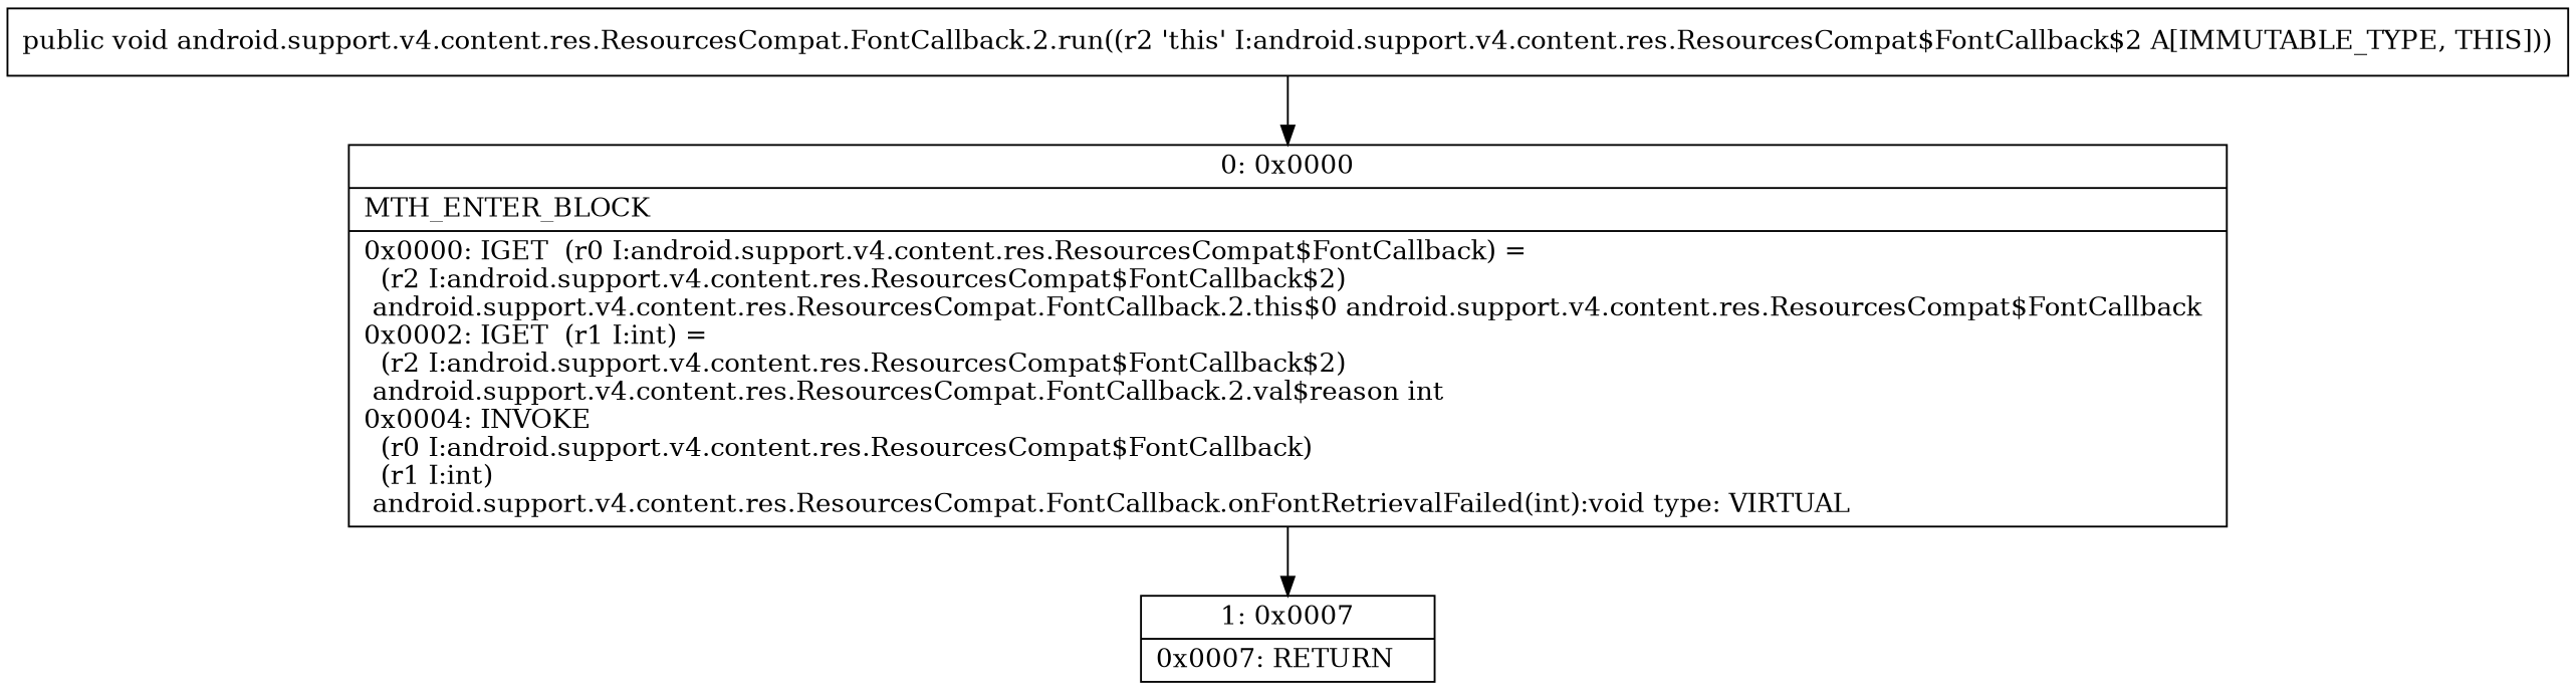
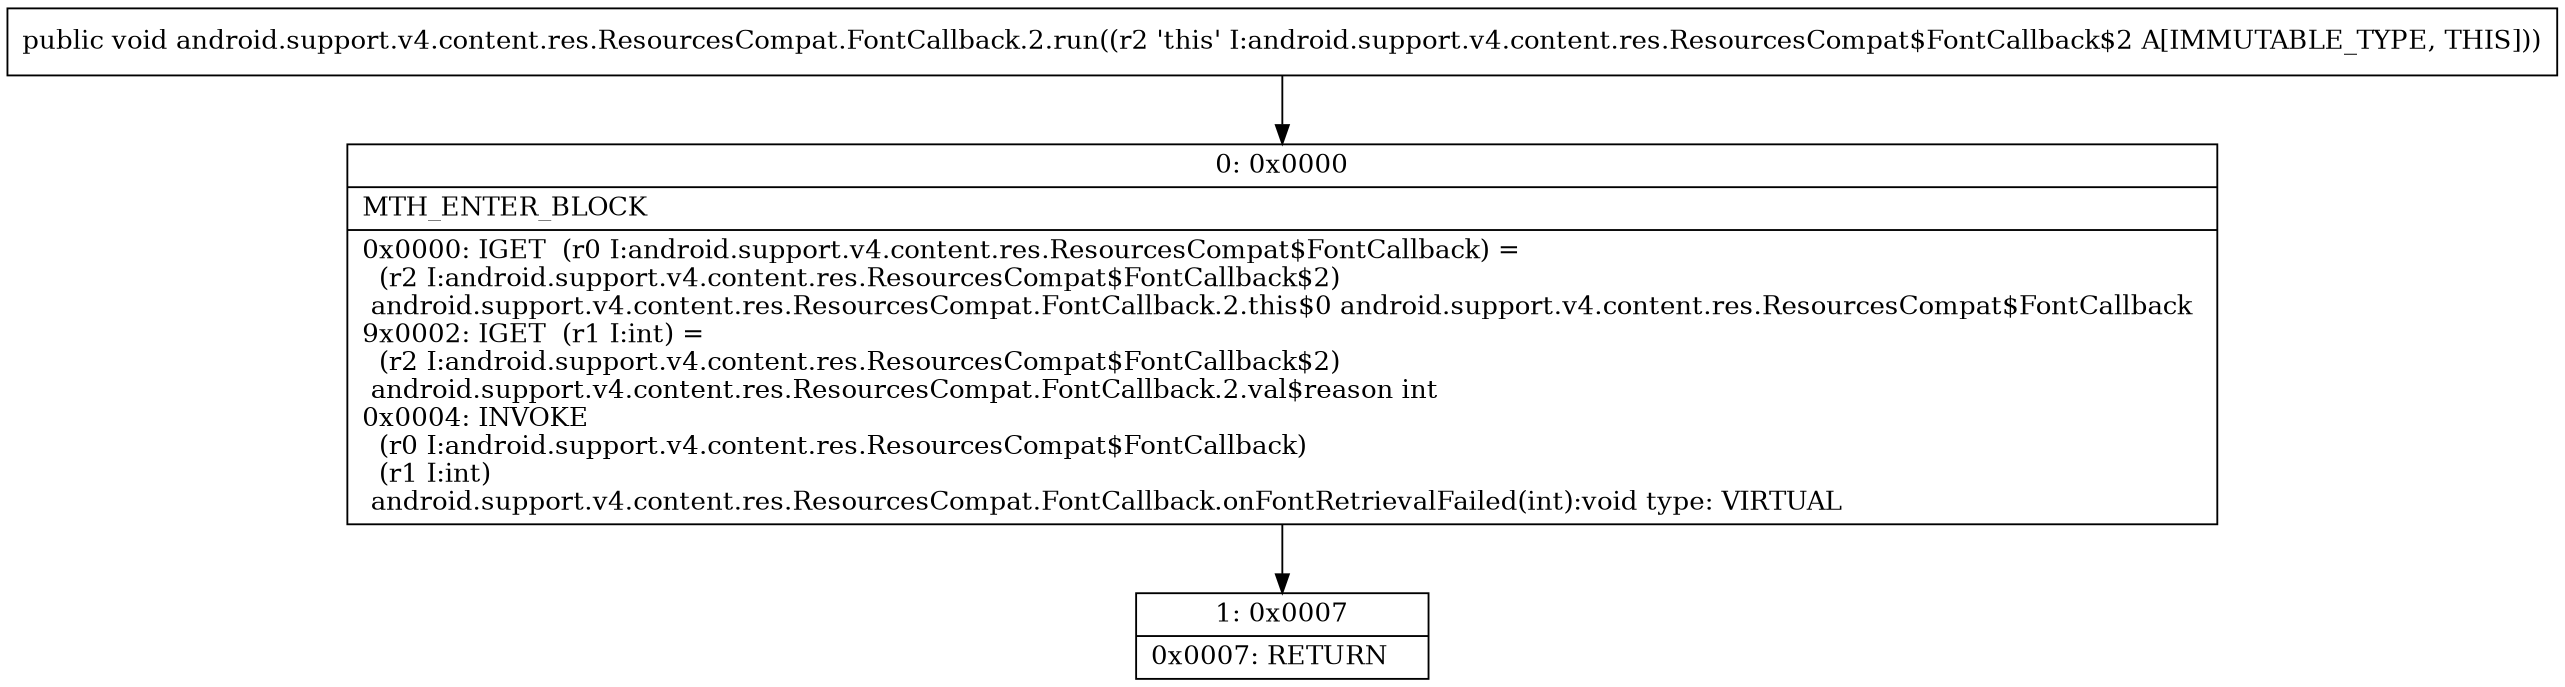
  digraph {
    node [shape=record]
    edge [style=solid]
-   n1 [label="{0\:\ 0x0000|MTH_ENTER_BLOCK\l|0x0000: IGET  (r0 I:android.support.v4.content.res.ResourcesCompat$FontCallback) = \l  (r2 I:android.support.v4.content.res.ResourcesCompat$FontCallback$2)\l android.support.v4.content.res.ResourcesCompat.FontCallback.2.this$0 android.support.v4.content.res.ResourcesCompat$FontCallback \l0x0002: IGET  (r1 I:int) = \l  (r2 I:android.support.v4.content.res.ResourcesCompat$FontCallback$2)\l android.support.v4.content.res.ResourcesCompat.FontCallback.2.val$reason int \l0x0004: INVOKE  \l  (r0 I:android.support.v4.content.res.ResourcesCompat$FontCallback)\l  (r1 I:int)\l android.support.v4.content.res.ResourcesCompat.FontCallback.onFontRetrievalFailed(int):void type: VIRTUAL \l}"]
+   n1 [label="{0\:\ 0x0000|MTH_ENTER_BLOCK\l|0x0000: IGET  (r0 I:android.support.v4.content.res.ResourcesCompat$FontCallback) = \l  (r2 I:android.support.v4.content.res.ResourcesCompat$FontCallback$2)\l android.support.v4.content.res.ResourcesCompat.FontCallback.2.this$0 android.support.v4.content.res.ResourcesCompat$FontCallback \l9x0002: IGET  (r1 I:int) = \l  (r2 I:android.support.v4.content.res.ResourcesCompat$FontCallback$2)\l android.support.v4.content.res.ResourcesCompat.FontCallback.2.val$reason int \l0x0004: INVOKE  \l  (r0 I:android.support.v4.content.res.ResourcesCompat$FontCallback)\l  (r1 I:int)\l android.support.v4.content.res.ResourcesCompat.FontCallback.onFontRetrievalFailed(int):void type: VIRTUAL \l}"]
    n2 [label="{1\:\ 0x0007|0x0007: RETURN   \l}"]
    n3 [label="{public void android.support.v4.content.res.ResourcesCompat.FontCallback.2.run((r2 'this' I:android.support.v4.content.res.ResourcesCompat$FontCallback$2 A[IMMUTABLE_TYPE, THIS])) }"]
    n1 -> n2
    n3 -> n1
  }
